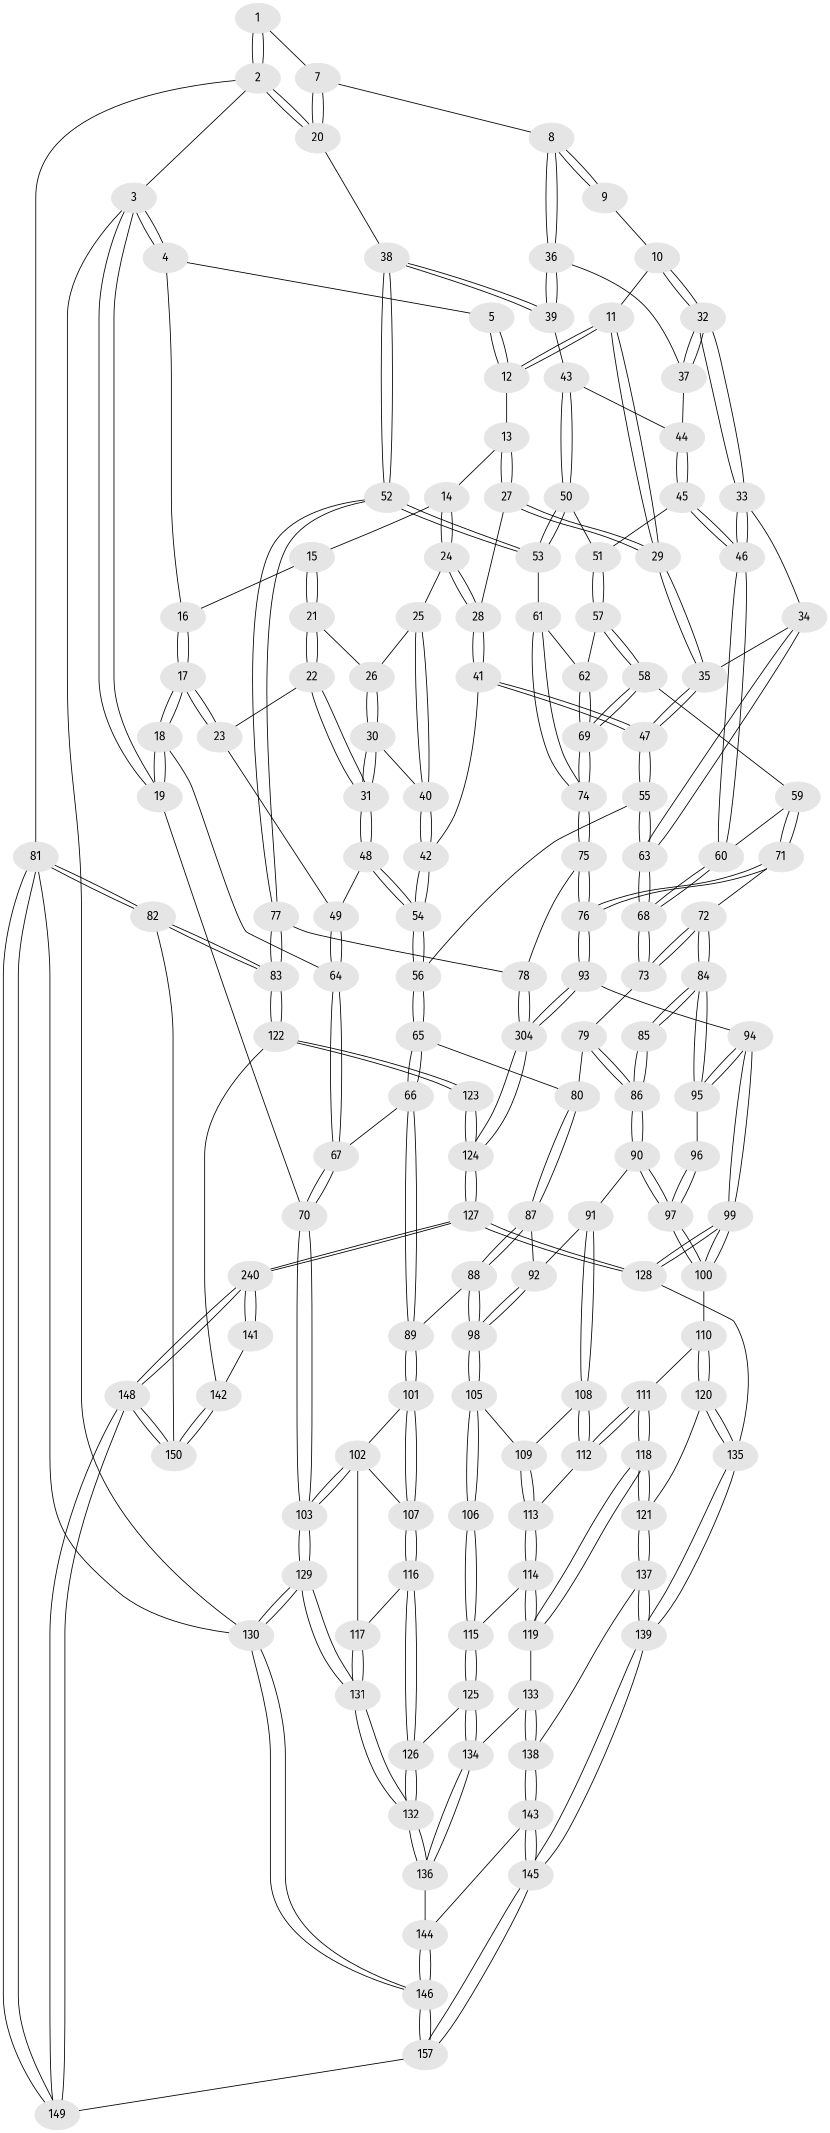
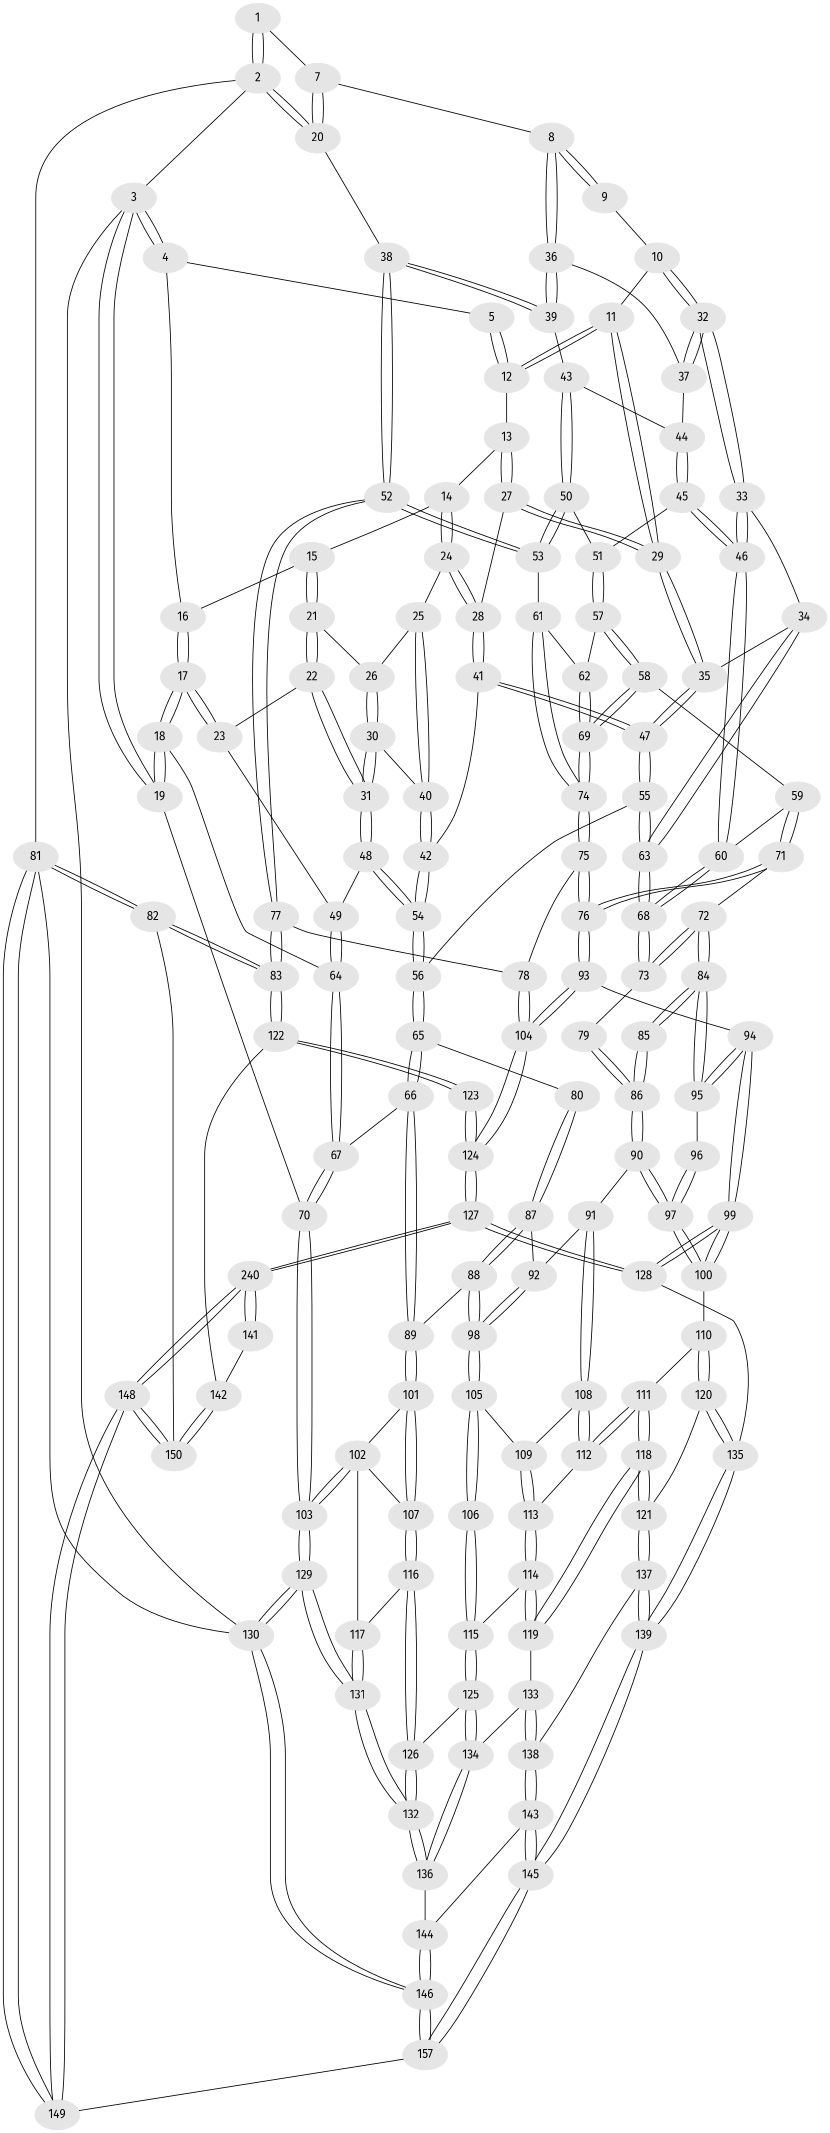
  graph {
    fontname="Fira Sans"
    node [color=gray90 fontname="Fira Sans" style=filled]
    edge [fontname="Fira Sans"]
    1
    2
    7
    3
    20
    81
    8
    4
    19
    130
    38
    82
    149
    5
    16
    70
    146
    12
    17
    13
    9
    10
    36
    37
    39
    11
    32
    29
    33
    35
    14
    27
    15
    24
    28
    21
    25
    22
    26
    18
    23
    64
    49
    67
    103
    52
    31
    30
    48
    40
    41
    42
    47
    54
    34
    46
    44
    63
    60
    68
    55
    43
    45
    53
    77
    50
    56
    51
    57
    61
    58
    62
    78
    83
    74
    65
    66
    80
    59
    69
    71
    72
    76
    73
    75
    89
    87
    101
    79
    129
    84
    93
    85
    95
    86
-   104 [label=304]
+   104
    94
    122
    124
    90
    88
    92
    150
    123
    142
    96
    91
    97
    98
    105
    102
    107
    108
    100
    109
    112
    99
    128
    110
    106
    135
    111
    120
    117
    116
    131
    127
    115
    113
    125
    126
    114
    118
    121
    119
    133
    134
    132
    137
    138
    139
    n142 [label=240]
    136
    141
    148
    n146 [label=157]
    144
    143
    145
    1 -- 2
    1 -- 2
    1 -- 7
    2 -- 3
    2 -- 20
    2 -- 20
    2 -- 81
    7 -- 20
    7 -- 20
    7 -- 8
    3 -- 4
    3 -- 4
    3 -- 19
    3 -- 19
    3 -- 130
    20 -- 38
    81 -- 130
    81 -- 82
    81 -- 82
    81 -- 149
    81 -- 149
    8 -- 9
    8 -- 9
    8 -- 36
    8 -- 36
    4 -- 5
    4 -- 16
    19 -- 70
    130 -- 146
    130 -- 146
    38 -- 39
    38 -- 39
    38 -- 52
    38 -- 52
    82 -- 83
    82 -- 83
    82 -- 150
    5 -- 12
    5 -- 12
    16 -- 17
    16 -- 17
    70 -- 103
    70 -- 103
    146 -- n146
    146 -- n146
    12 -- 13
    17 -- 18
    17 -- 18
    17 -- 23
    17 -- 23
    13 -- 14
    13 -- 27
    13 -- 27
    9 -- 10
    10 -- 11
    10 -- 32
    10 -- 32
    36 -- 37
    36 -- 39
    36 -- 39
    37 -- 44
    39 -- 43
    11 -- 12
    11 -- 12
    11 -- 29
    11 -- 29
    32 -- 37
    32 -- 37
    32 -- 33
    32 -- 33
    29 -- 35
    29 -- 35
    33 -- 34
    33 -- 46
    33 -- 46
    35 -- 47
    35 -- 47
    14 -- 15
    14 -- 24
    14 -- 24
    27 -- 29
    27 -- 29
    27 -- 28
    15 -- 16
    15 -- 21
    15 -- 21
    24 -- 28
    24 -- 28
    24 -- 25
    28 -- 41
    28 -- 41
    21 -- 22
    21 -- 22
    21 -- 26
    25 -- 26
    25 -- 40
    25 -- 40
    22 -- 23
    22 -- 31
    22 -- 31
    26 -- 30
    26 -- 30
    18 -- 19
    18 -- 19
    18 -- 64
    23 -- 49
    64 -- 67
    64 -- 67
    49 -- 64
    49 -- 64
    67 -- 70
    67 -- 70
    103 -- 129
    103 -- 129
    52 -- 53
    52 -- 53
    52 -- 77
    52 -- 77
    31 -- 48
    31 -- 48
    30 -- 31
    30 -- 31
    30 -- 40
    48 -- 49
    48 -- 54
    48 -- 54
    40 -- 42
    40 -- 42
    41 -- 42
    41 -- 47
    41 -- 47
    42 -- 54
    42 -- 54
    47 -- 55
    47 -- 55
    54 -- 56
    54 -- 56
    34 -- 35
    34 -- 63
    34 -- 63
    46 -- 60
    46 -- 60
    44 -- 45
    44 -- 45
    63 -- 68
    63 -- 68
    60 -- 68
    60 -- 68
    68 -- 73
    68 -- 73
    55 -- 63
    55 -- 63
    55 -- 56
    43 -- 44
    43 -- 50
    43 -- 50
    45 -- 46
    45 -- 46
    45 -- 51
    53 -- 61
    77 -- 78
    77 -- 83
    77 -- 83
    50 -- 53
    50 -- 53
    50 -- 51
    56 -- 65
    56 -- 65
    51 -- 57
    51 -- 57
    57 -- 58
    57 -- 58
    57 -- 62
    61 -- 62
    61 -- 74
    61 -- 74
    58 -- 59
    58 -- 69
    58 -- 69
    62 -- 69
    62 -- 69
    78 -- 104
    78 -- 104
    83 -- 122
    83 -- 122
    74 -- 75
    74 -- 75
    65 -- 66
    65 -- 66
    65 -- 80
    66 -- 67
    66 -- 89
    66 -- 89
    80 -- 87
    80 -- 87
    59 -- 60
    59 -- 71
    59 -- 71
    69 -- 74
    69 -- 74
    71 -- 72
    71 -- 76
    71 -- 76
    72 -- 73
    72 -- 73
    72 -- 84
    72 -- 84
    76 -- 93
    76 -- 93
    73 -- 79
    75 -- 78
    75 -- 76
    75 -- 76
    89 -- 101
    89 -- 101
    87 -- 88
    87 -- 88
    87 -- 92
    101 -- 102
    101 -- 107
    101 -- 107
-   79 -- 80
    79 -- 86
    79 -- 86
    129 -- 130
    129 -- 130
    129 -- 131
    129 -- 131
    84 -- 85
    84 -- 85
    84 -- 95
    84 -- 95
    93 -- 104
    93 -- 104
    93 -- 94
    85 -- 86
    85 -- 86
    95 -- 96
    86 -- 90
    86 -- 90
    104 -- 124
    104 -- 124
    94 -- 95
    94 -- 95
    94 -- 99
    94 -- 99
    122 -- 123
    122 -- 123
    122 -- 142
    124 -- 127
    124 -- 127
    90 -- 91
    90 -- 97
    90 -- 97
    88 -- 89
    88 -- 98
    88 -- 98
    92 -- 98
    92 -- 98
    123 -- 124
    123 -- 124
    142 -- 150
    142 -- 150
    96 -- 97
    96 -- 97
    91 -- 92
    91 -- 108
    91 -- 108
    97 -- 100
    97 -- 100
    98 -- 105
    98 -- 105
    105 -- 109
    105 -- 106
    105 -- 106
    102 -- 103
    102 -- 103
    102 -- 107
    102 -- 117
    107 -- 116
    107 -- 116
    108 -- 109
    108 -- 112
    108 -- 112
    100 -- 110
    109 -- 113
    109 -- 113
    112 -- 113
    99 -- 100
    99 -- 100
    99 -- 128
    99 -- 128
    128 -- 135
    110 -- 111
    110 -- 120
    110 -- 120
    106 -- 115
    106 -- 115
    135 -- 139
    135 -- 139
    111 -- 112
    111 -- 112
    111 -- 118
    111 -- 118
    120 -- 135
    120 -- 135
    120 -- 121
    117 -- 131
    117 -- 131
    116 -- 117
    116 -- 126
    116 -- 126
    131 -- 132
    131 -- 132
    127 -- 128
    127 -- 128
    127 -- n142
    127 -- n142
    115 -- 125
    115 -- 125
    113 -- 114
    113 -- 114
    125 -- 126
    125 -- 134
    125 -- 134
    126 -- 132
    126 -- 132
    114 -- 115
    114 -- 119
    114 -- 119
    118 -- 121
    118 -- 121
    118 -- 119
    118 -- 119
    121 -- 137
    121 -- 137
    119 -- 133
    133 -- 134
    133 -- 138
    133 -- 138
    134 -- 136
    134 -- 136
    132 -- 136
    132 -- 136
    137 -- 138
    137 -- 139
    137 -- 139
    138 -- 143
    138 -- 143
    139 -- 145
    139 -- 145
    n142 -- 141
    n142 -- 141
    n142 -- 148
    n142 -- 148
    136 -- 144
    141 -- 142
    148 -- 149
    148 -- 149
    148 -- 150
    148 -- 150
    n146 -- 149
    144 -- 146
    144 -- 146
    143 -- 144
    143 -- 145
    143 -- 145
    145 -- n146
    145 -- n146
  }
